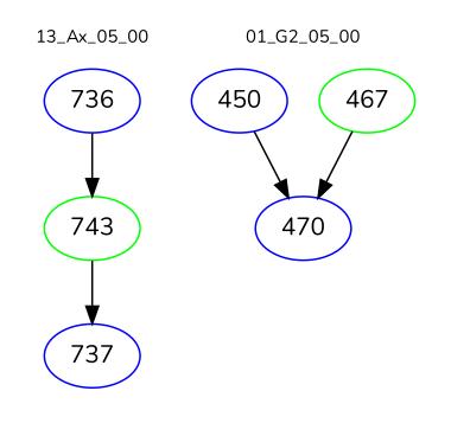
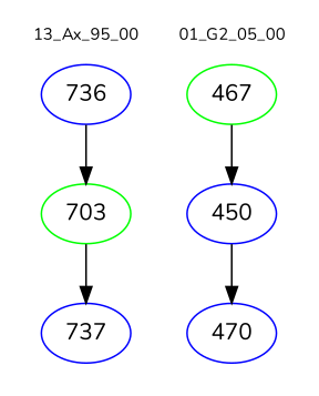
  digraph {
    fontname=Nunito
    node [color=blue fontname=Nunito]
    edge [color=black fontname=Nunito]
    n1 [label=736]
-   n2 [color=green label=743]
+   n2 [color=green label=703]
    n3 [label=737]
    n4 [color=green label=467]
    n5 [label=450]
    n6 [label=470]
    subgraph cluster_1 {
      color=white
      fontsize=10
-     label="13_Ax_05_00"
+     label="13_Ax_95_00"
      n1
      n2
      n3
    }
    subgraph cluster_2 {
      color=white
      fontsize=10
      label="01_G2_05_00"
      n4
      n5
      n6
    }
    n1 -> n2
    n2 -> n3
-   n4 -> n6
+   n4 -> n5
    n5 -> n6
  }
